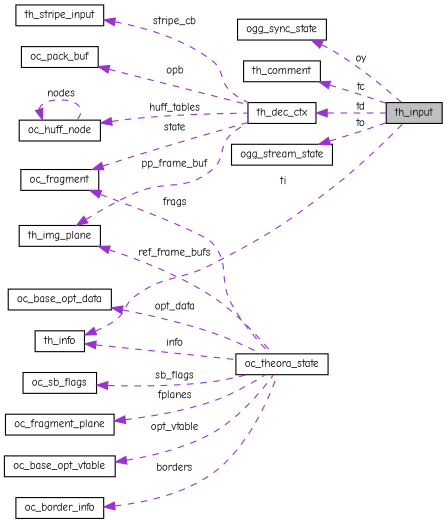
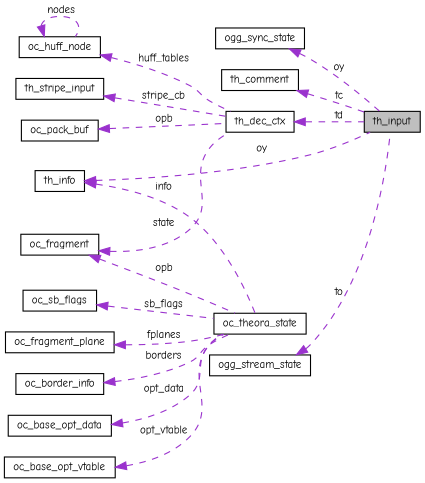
  digraph {
    fontname="Comic Neue"
    rankdir=LR
    node [color=black fillcolor=white fontname="Comic Neue" fontsize=10 shape=record style=filled]
    edge [color=darkorchid3 dir=back fontname="Comic Neue" fontsize=10 labelfontname=Helvetica labelfontsize=10 style=dashed]
    n1 [fillcolor=grey75 fontcolor=black height=0.2 label=th_input width=0.4]
    n2 [height=0.2 label=ogg_sync_state width=0.4]
    n3 [height=0.2 label=th_comment width=0.4]
    n4 [height=0.2 label=th_info width=0.4]
    n5 [height=0.2 label=oc_theora_state width=0.4]
    n6 [height=0.2 label=ogg_stream_state width=0.4]
    n7 [height=0.2 label=th_dec_ctx width=0.4]
    n8 [height=0.2 label=oc_huff_node width=0.4]
    n9 [height=0.2 label=oc_fragment width=0.4]
    n10 [height=0.2 label=oc_sb_flags width=0.4]
    n11 [height=0.2 label=oc_fragment_plane width=0.4]
    n12 [height=0.2 label=oc_border_info width=0.4]
    n13 [height=0.2 label=oc_base_opt_data width=0.4]
-   n14 [height=0.2 label=th_img_plane width=0.4]
    n15 [height=0.2 label=oc_base_opt_vtable width=0.4]
    n16 [height=0.2 label=th_stripe_input width=0.4]
    n17 [height=0.2 label=oc_pack_buf width=0.4]
    n2 -> n1 [label=" oy"]
    n3 -> n1 [label=" tc"]
-   n4 -> n1 [label=" ti"]
+   n4 -> n1 [label=" oy"]
    n4 -> n5 [label=" info"]
    n6 -> n1 [label=" to"]
    n7 -> n1 [label=" td"]
    n8 -> n7 [label=" huff_tables"]
    n8 -> n8 [label=" nodes"]
-   n9 -> n5 [label=" frags"]
+   n9 -> n5 [label=" opb"]
    n9 -> n7 [label=" state"]
    n10 -> n5 [label=" sb_flags"]
    n11 -> n5 [label=" fplanes"]
    n12 -> n5 [label=" borders"]
    n13 -> n5 [label=" opt_data"]
-   n14 -> n5 [label=" ref_frame_bufs"]
-   n14 -> n7 [label=" pp_frame_buf"]
    n15 -> n5 [label=" opt_vtable"]
    n16 -> n7 [label=" stripe_cb"]
    n17 -> n7 [label=" opb"]
  }
